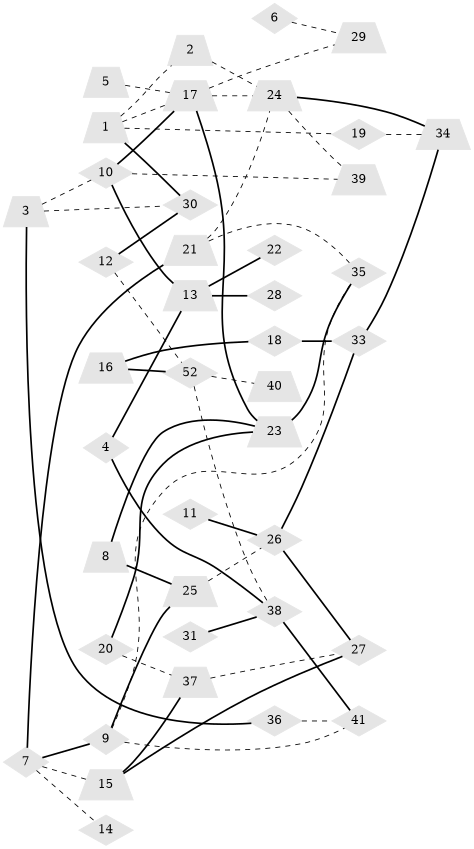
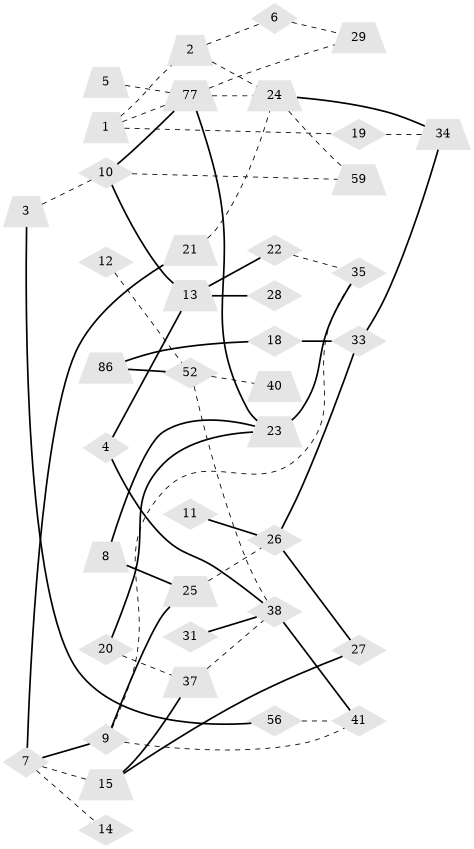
  graph {
    rankdir=LR
    node [color=gray90 shape=diamond style=filled]
    edge [style=bold weight=1.0]
    1 [shape=trapezium]
    2 [shape=trapezium]
-   17 [shape=trapezium]
+   17 [shape=trapezium label=77]
    19
-   30
    6
    24 [shape=trapezium]
    29 [shape=trapezium]
    23 [shape=trapezium]
    34 [shape=trapezium]
-   39 [shape=trapezium]
+   39 [shape=trapezium label=59]
    3 [shape=trapezium]
    10
-   36
+   36 [label=56]
    13 [shape=trapezium]
    41
    4
    38
    22
    28
    5 [shape=trapezium]
    7
    9
    14
    15 [shape=trapezium]
    21 [shape=trapezium]
    25 [shape=trapezium]
    35
    27
    37 [shape=trapezium]
    8 [shape=trapezium]
    26
    11
    33
    12
    n36 [label=52]
    40 [shape=trapezium]
-   16 [shape=trapezium]
+   16 [shape=trapezium label=86]
    18
    20
    31
    1 -- 2 [style=dashed]
    1 -- 17 [style=dashed]
    1 -- 19 [style=dashed]
-   1 -- 30
+   2 -- 6 [style=dashed]
    2 -- 24 [style=dashed]
    17 -- 24 [style=dashed]
    17 -- 29 [style=dashed]
    17 -- 23
    19 -- 34 [style=dashed]
    6 -- 29 [style=dashed]
    24 -- 34
    24 -- 39 [style=dashed]
    23 -- 35
-   3 -- 30 [style=dashed]
    3 -- 10 [style=dashed]
    3 -- 36
    10 -- 17
    10 -- 39 [style=dashed]
    10 -- 13
    36 -- 41 [style=dashed]
    13 -- 22
    13 -- 28
    4 -- 13
    4 -- 38
    38 -- 41
-   21 -- 35 [style=dashed]
+   22 -- 35 [style=dashed]
    5 -- 17 [style=dashed]
    7 -- 9
    7 -- 14 [style=dashed]
    7 -- 15 [style=dashed]
    7 -- 21
    9 -- 41 [style=dashed]
    9 -- 25
    9 -- 35 [style=dashed]
    15 -- 27
    15 -- 37
    21 -- 24 [style=dashed]
    25 -- 26 [style=dashed]
-   37 -- 27 [style=dashed]
+   37 -- 38 [style=dashed]
    8 -- 23
    8 -- 25
    26 -- 27
    26 -- 33
    11 -- 26
    33 -- 34
-   12 -- 30
    12 -- n36 [style=dashed]
    n36 -- 38 [style=dashed]
    n36 -- 40 [style=dashed]
    16 -- n36
    16 -- 18
    18 -- 33
    20 -- 23
    20 -- 37 [style=dashed]
    31 -- 38
  }
